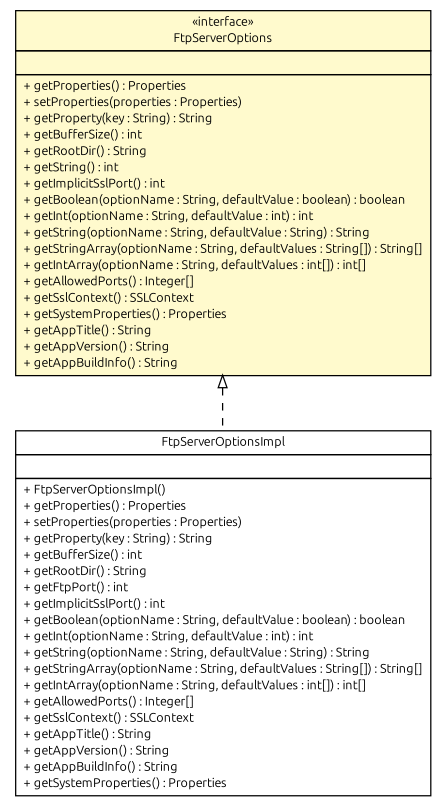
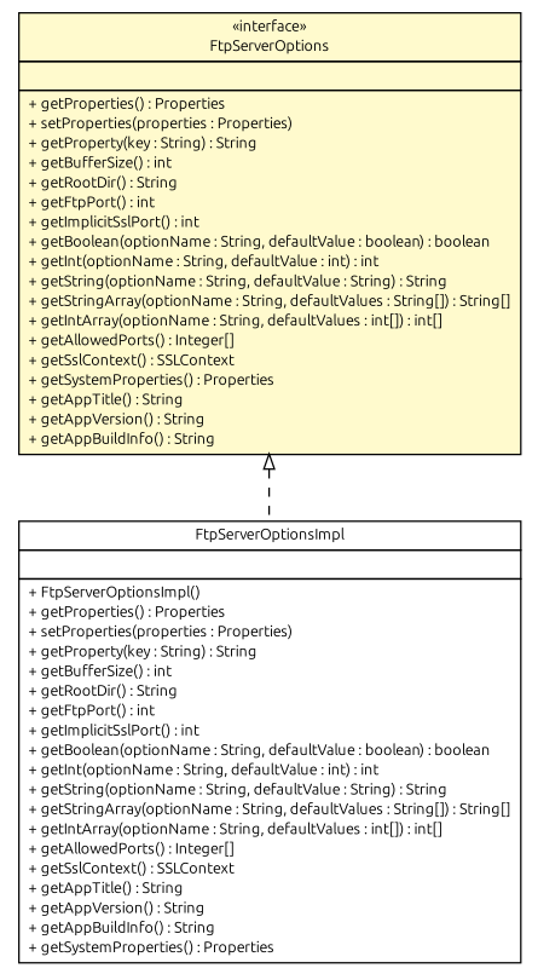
  digraph {
    nodesep=0.25
    ranksep=0.5
    fontname=Ubuntu
    node [fontcolor=black fontname=Ubuntu fontsize=10.0 shape=plaintext]
    n1 [label=<<table title="com.apporiented.hermesftp.server.impl.FtpServerOptionsImpl" border="0" cellborder="1" cellspacing="0" cellpadding="2" port="p" href="../server/impl/FtpServerOptionsImpl.html"> 		<tr><td><table border="0" cellspacing="0" cellpadding="1"> <tr><td align="center" balign="center"> FtpServerOptionsImpl </td></tr> 		</table></td></tr> 		<tr><td><table border="0" cellspacing="0" cellpadding="1"> <tr><td align="left" balign="left">  </td></tr> 		</table></td></tr> 		<tr><td><table border="0" cellspacing="0" cellpadding="1"> <tr><td align="left" balign="left"> + FtpServerOptionsImpl() </td></tr> <tr><td align="left" balign="left"> + getProperties() : Properties </td></tr> <tr><td align="left" balign="left"> + setProperties(properties : Properties) </td></tr> <tr><td align="left" balign="left"> + getProperty(key : String) : String </td></tr> <tr><td align="left" balign="left"> + getBufferSize() : int </td></tr> <tr><td align="left" balign="left"> + getRootDir() : String </td></tr> <tr><td align="left" balign="left"> + getFtpPort() : int </td></tr> <tr><td align="left" balign="left"> + getImplicitSslPort() : int </td></tr> <tr><td align="left" balign="left"> + getBoolean(optionName : String, defaultValue : boolean) : boolean </td></tr> <tr><td align="left" balign="left"> + getInt(optionName : String, defaultValue : int) : int </td></tr> <tr><td align="left" balign="left"> + getString(optionName : String, defaultValue : String) : String </td></tr> <tr><td align="left" balign="left"> + getStringArray(optionName : String, defaultValues : String[]) : String[] </td></tr> <tr><td align="left" balign="left"> + getIntArray(optionName : String, defaultValues : int[]) : int[] </td></tr> <tr><td align="left" balign="left"> + getAllowedPorts() : Integer[] </td></tr> <tr><td align="left" balign="left"> + getSslContext() : SSLContext </td></tr> <tr><td align="left" balign="left"> + getAppTitle() : String </td></tr> <tr><td align="left" balign="left"> + getAppVersion() : String </td></tr> <tr><td align="left" balign="left"> + getAppBuildInfo() : String </td></tr> <tr><td align="left" balign="left"> + getSystemProperties() : Properties </td></tr> 		</table></td></tr> 		</table>>]
-   n2 [label=<<table title="com.apporiented.hermesftp.common.FtpServerOptions" border="0" cellborder="1" cellspacing="0" cellpadding="2" port="p" bgcolor="lemonChiffon" href="./FtpServerOptions.html"> 		<tr><td><table border="0" cellspacing="0" cellpadding="1"> <tr><td align="center" balign="center"> &#171;interface&#187; </td></tr> <tr><td align="center" balign="center"> FtpServerOptions </td></tr> 		</table></td></tr> 		<tr><td><table border="0" cellspacing="0" cellpadding="1"> <tr><td align="left" balign="left">  </td></tr> 		</table></td></tr> 		<tr><td><table border="0" cellspacing="0" cellpadding="1"> <tr><td align="left" balign="left"> + getProperties() : Properties </td></tr> <tr><td align="left" balign="left"> + setProperties(properties : Properties) </td></tr> <tr><td align="left" balign="left"> + getProperty(key : String) : String </td></tr> <tr><td align="left" balign="left"> + getBufferSize() : int </td></tr> <tr><td align="left" balign="left"> + getRootDir() : String </td></tr> <tr><td align="left" balign="left"> + getString() : int </td></tr> <tr><td align="left" balign="left"> + getImplicitSslPort() : int </td></tr> <tr><td align="left" balign="left"> + getBoolean(optionName : String, defaultValue : boolean) : boolean </td></tr> <tr><td align="left" balign="left"> + getInt(optionName : String, defaultValue : int) : int </td></tr> <tr><td align="left" balign="left"> + getString(optionName : String, defaultValue : String) : String </td></tr> <tr><td align="left" balign="left"> + getStringArray(optionName : String, defaultValues : String[]) : String[] </td></tr> <tr><td align="left" balign="left"> + getIntArray(optionName : String, defaultValues : int[]) : int[] </td></tr> <tr><td align="left" balign="left"> + getAllowedPorts() : Integer[] </td></tr> <tr><td align="left" balign="left"> + getSslContext() : SSLContext </td></tr> <tr><td align="left" balign="left"> + getSystemProperties() : Properties </td></tr> <tr><td align="left" balign="left"> + getAppTitle() : String </td></tr> <tr><td align="left" balign="left"> + getAppVersion() : String </td></tr> <tr><td align="left" balign="left"> + getAppBuildInfo() : String </td></tr> 		</table></td></tr> 		</table>>]
+   n2 [label=<<table title="com.apporiented.hermesftp.common.FtpServerOptions" border="0" cellborder="1" cellspacing="0" cellpadding="2" port="p" bgcolor="lemonChiffon" href="./FtpServerOptions.html"> 		<tr><td><table border="0" cellspacing="0" cellpadding="1"> <tr><td align="center" balign="center"> &#171;interface&#187; </td></tr> <tr><td align="center" balign="center"> FtpServerOptions </td></tr> 		</table></td></tr> 		<tr><td><table border="0" cellspacing="0" cellpadding="1"> <tr><td align="left" balign="left">  </td></tr> 		</table></td></tr> 		<tr><td><table border="0" cellspacing="0" cellpadding="1"> <tr><td align="left" balign="left"> + getProperties() : Properties </td></tr> <tr><td align="left" balign="left"> + setProperties(properties : Properties) </td></tr> <tr><td align="left" balign="left"> + getProperty(key : String) : String </td></tr> <tr><td align="left" balign="left"> + getBufferSize() : int </td></tr> <tr><td align="left" balign="left"> + getRootDir() : String </td></tr> <tr><td align="left" balign="left"> + getFtpPort() : int </td></tr> <tr><td align="left" balign="left"> + getImplicitSslPort() : int </td></tr> <tr><td align="left" balign="left"> + getBoolean(optionName : String, defaultValue : boolean) : boolean </td></tr> <tr><td align="left" balign="left"> + getInt(optionName : String, defaultValue : int) : int </td></tr> <tr><td align="left" balign="left"> + getString(optionName : String, defaultValue : String) : String </td></tr> <tr><td align="left" balign="left"> + getStringArray(optionName : String, defaultValues : String[]) : String[] </td></tr> <tr><td align="left" balign="left"> + getIntArray(optionName : String, defaultValues : int[]) : int[] </td></tr> <tr><td align="left" balign="left"> + getAllowedPorts() : Integer[] </td></tr> <tr><td align="left" balign="left"> + getSslContext() : SSLContext </td></tr> <tr><td align="left" balign="left"> + getSystemProperties() : Properties </td></tr> <tr><td align="left" balign="left"> + getAppTitle() : String </td></tr> <tr><td align="left" balign="left"> + getAppVersion() : String </td></tr> <tr><td align="left" balign="left"> + getAppBuildInfo() : String </td></tr> 		</table></td></tr> 		</table>>]
    n2 -> n1 [arrowtail=empty dir=back fontname=Ubuntu fontsize=10 headport=p labelfontname=Helvetica labelfontsize=10 style=dashed tailport=p]
  }
